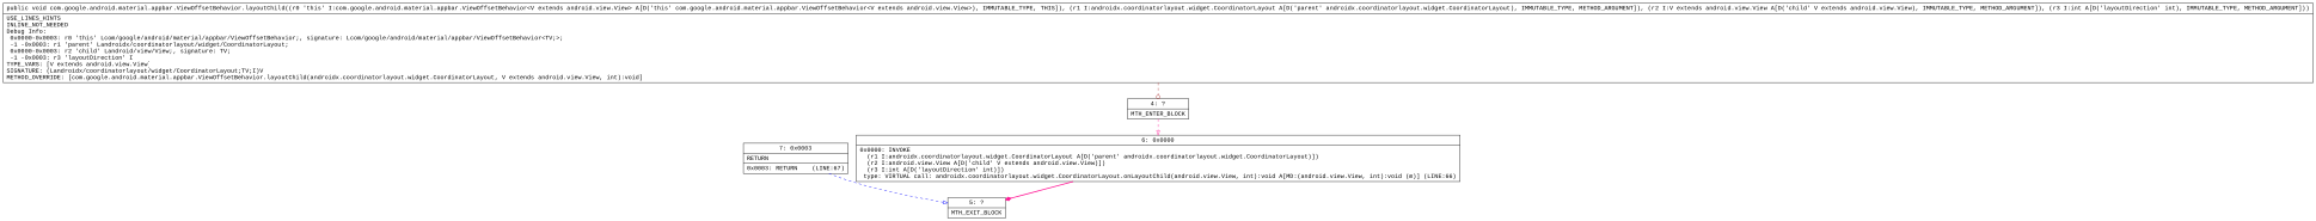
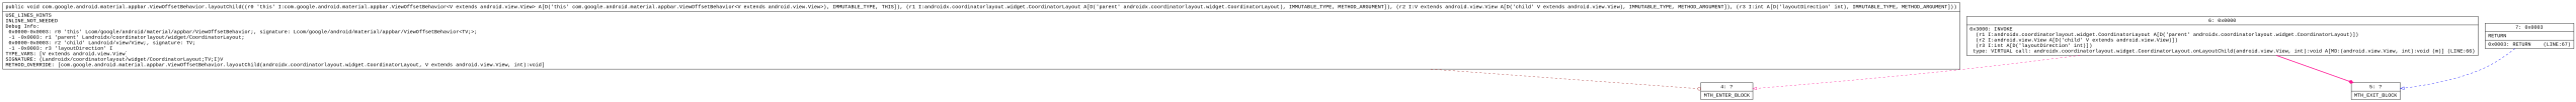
  digraph {
    fontname="Liberation Mono"
    node [fontname="Liberation Mono" shape=record]
    edge [arrowhead=onormal color=deeppink fontname="Liberation Mono" style=dashed]
    n1 [label="{4\:\ ?|MTH_ENTER_BLOCK\l}"]
-   n2 [label="{6\:\ 0x0000|0x0000: INVOKE  \l  (r1 I:androidx.coordinatorlayout.widget.CoordinatorLayout A[D('parent' androidx.coordinatorlayout.widget.CoordinatorLayout)])\l  (r2 I:android.view.View A[D('child' V extends android.view.View)])\l  (r3 I:int A[D('layoutDirection' int)])\l type: VIRTUAL call: androidx.coordinatorlayout.widget.CoordinatorLayout.onLayoutChild(android.view.View, int):void A[MD:(android.view.View, int):void (m)] (LINE:66)\l}"]
+   n2 [label="{6\:\ 0x0000|0x3000: INVOKE  \l  (r1 I:androidx.coordinatorlayout.widget.CoordinatorLayout A[D('parent' androidx.coordinatorlayout.widget.CoordinatorLayout)])\l  (r2 I:android.view.View A[D('child' V extends android.view.View)])\l  (r3 I:int A[D('layoutDirection' int)])\l type: VIRTUAL call: androidx.coordinatorlayout.widget.CoordinatorLayout.onLayoutChild(android.view.View, int):void A[MD:(android.view.View, int):void (m)] (LINE:66)\l}"]
    n3 [label="{5\:\ ?|MTH_EXIT_BLOCK\l}"]
    n4 [label="{7\:\ 0x0003|RETURN\l|0x0003: RETURN    (LINE:67)\l}"]
    n5 [label="{public void com.google.android.material.appbar.ViewOffsetBehavior.layoutChild((r0 'this' I:com.google.android.material.appbar.ViewOffsetBehavior\<V extends android.view.View\> A[D('this' com.google.android.material.appbar.ViewOffsetBehavior\<V extends android.view.View\>), IMMUTABLE_TYPE, THIS]), (r1 I:androidx.coordinatorlayout.widget.CoordinatorLayout A[D('parent' androidx.coordinatorlayout.widget.CoordinatorLayout), IMMUTABLE_TYPE, METHOD_ARGUMENT]), (r2 I:V extends android.view.View A[D('child' V extends android.view.View), IMMUTABLE_TYPE, METHOD_ARGUMENT]), (r3 I:int A[D('layoutDirection' int), IMMUTABLE_TYPE, METHOD_ARGUMENT]))  | USE_LINES_HINTS\lINLINE_NOT_NEEDED\lDebug Info:\l  0x0000\-0x0003: r0 'this' Lcom\/google\/android\/material\/appbar\/ViewOffsetBehavior;, signature: Lcom\/google\/android\/material\/appbar\/ViewOffsetBehavior\<TV;\>;\l  \-1 \-0x0003: r1 'parent' Landroidx\/coordinatorlayout\/widget\/CoordinatorLayout;\l  0x0000\-0x0003: r2 'child' Landroid\/view\/View;, signature: TV;\l  \-1 \-0x0003: r3 'layoutDirection' I\lTYPE_VARS: [V extends android.view.View]\lSIGNATURE: (Landroidx\/coordinatorlayout\/widget\/CoordinatorLayout;TV;I)V\lMETHOD_OVERRIDE: [com.google.android.material.appbar.ViewOffsetBehavior.layoutChild(androidx.coordinatorlayout.widget.CoordinatorLayout, V extends android.view.View, int):void]\l}"]
-   n1 -> n2
+   n2 -> n1
    n2 -> n3 [arrowhead=diamond style=bold]
    n4 -> n3 [color=blue]
    n5 -> n1 [arrowhead=odot color=brown]
  }
